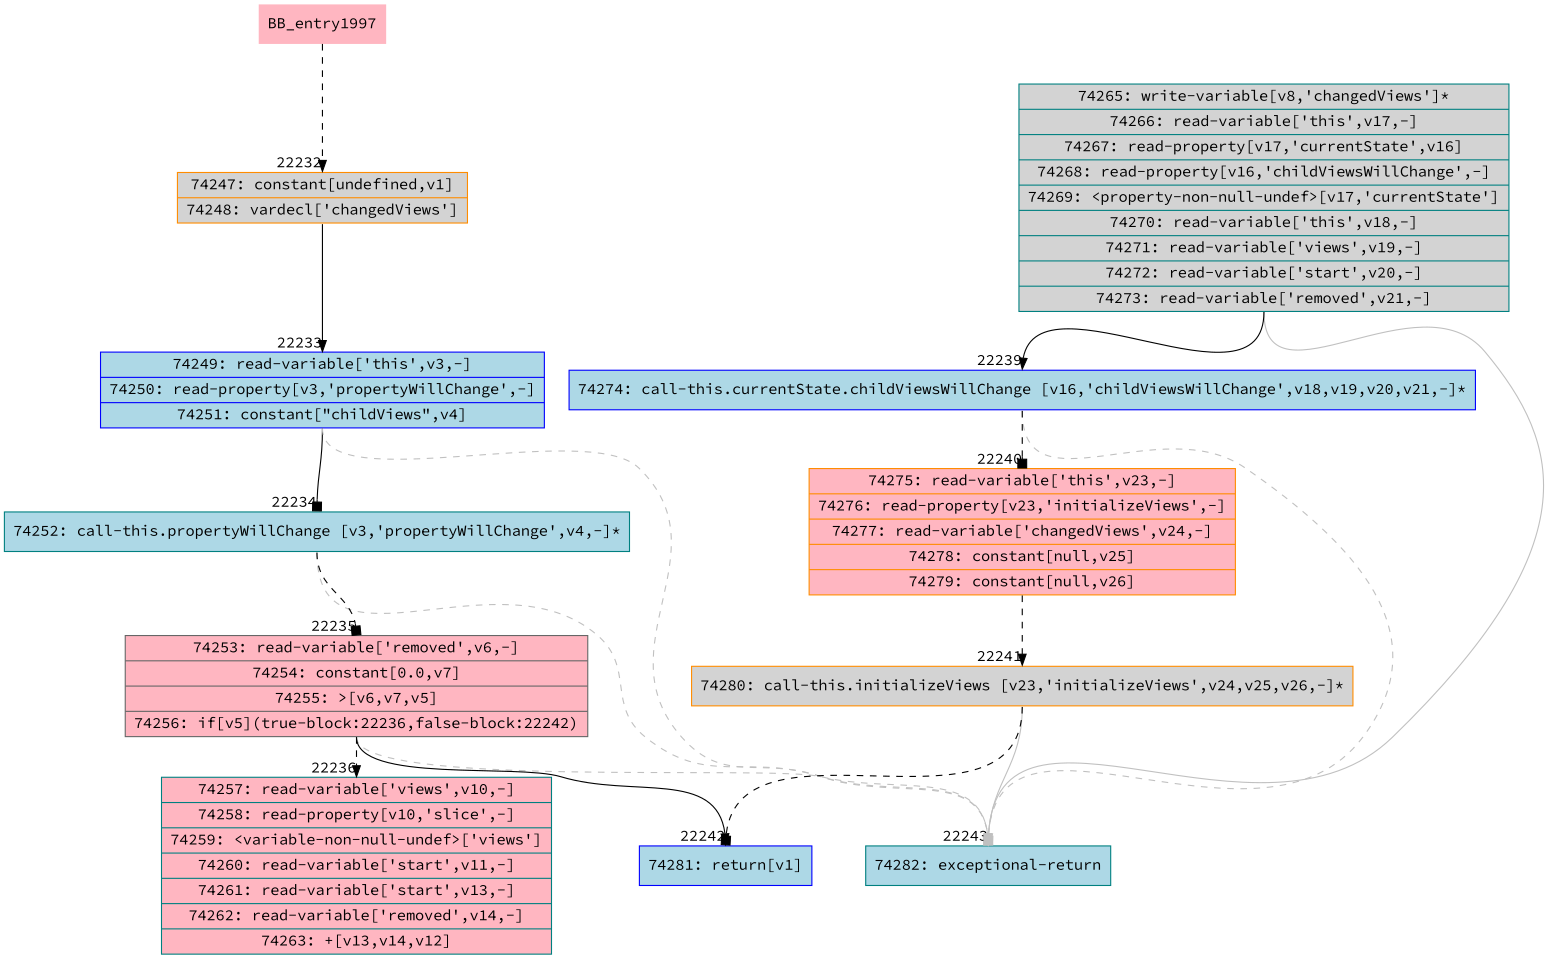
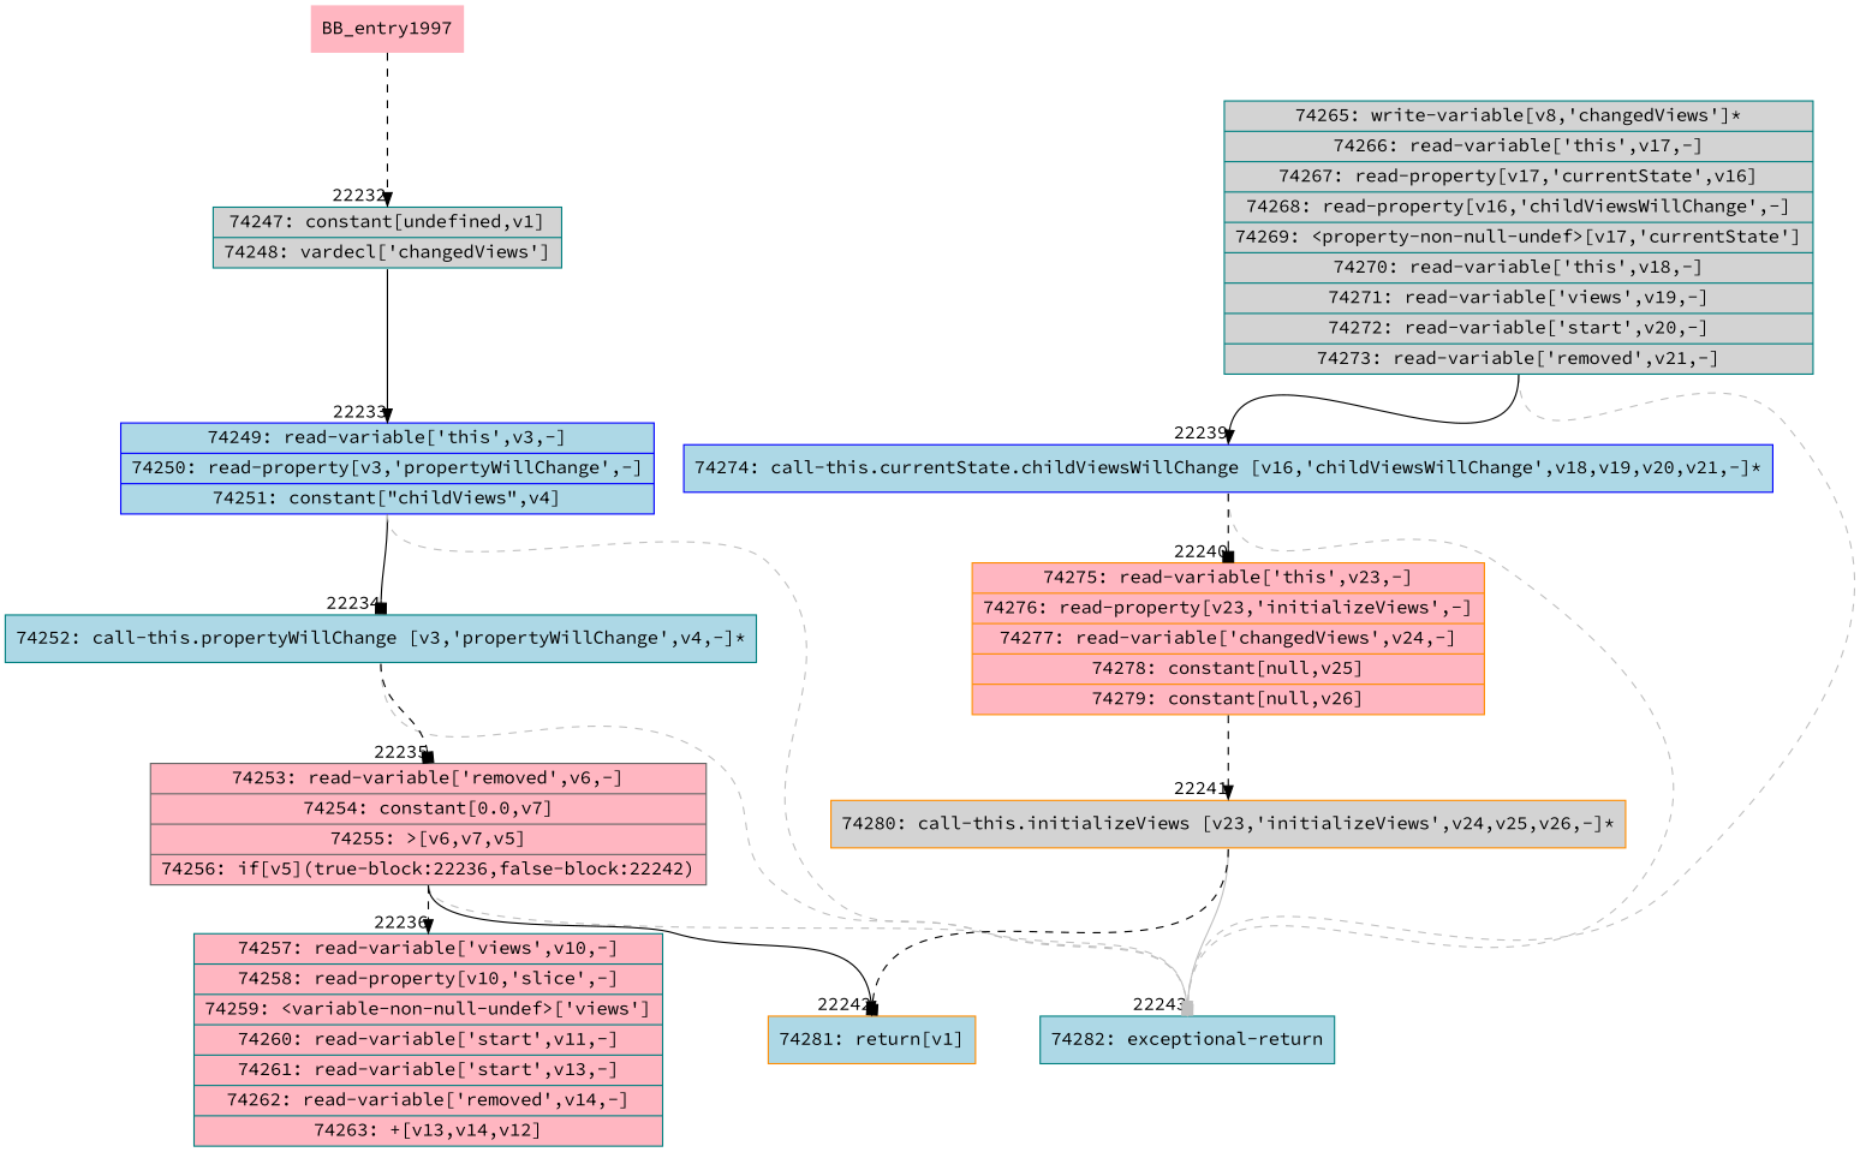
  digraph {
    fontname="Source Code Pro"
    rankdir=TD
    node [color=teal fillcolor=lightblue fontname="Source Code Pro" shape=record style=filled]
    edge [arrowhead=normal fontname="Source Code Pro" headport=n style=dashed tailport=s]
    n1 [color=blue fillcolor=lightpink label=BB_entry1997 shape=none]
-   n2 [color=darkorange fillcolor=lightgrey label="{74247: constant[undefined,v1]|74248: vardecl['changedViews']}"]
+   n2 [fillcolor=lightgrey label="{74247: constant[undefined,v1]|74248: vardecl['changedViews']}"]
    n3 [color=blue label="{74249: read-variable['this',v3,-]|74250: read-property[v3,'propertyWillChange',-]|74251: constant[\"childViews\",v4]}"]
    n4 [label="{74252: call-this.propertyWillChange [v3,'propertyWillChange',v4,-]*}"]
    n5 [label="{74282: exceptional-return}"]
    n6 [color=gray40 fillcolor=lightpink label="{74253: read-variable['removed',v6,-]|74254: constant[0.0,v7]|74255: \>[v6,v7,v5]|74256: if[v5](true-block:22236,false-block:22242)}"]
    n7 [fillcolor=lightpink label="{74257: read-variable['views',v10,-]|74258: read-property[v10,'slice',-]|74259: \<variable-non-null-undef\>['views']|74260: read-variable['start',v11,-]|74261: read-variable['start',v13,-]|74262: read-variable['removed',v14,-]|74263: +[v13,v14,v12]}"]
-   n8 [color=blue label="{74281: return[v1]}"]
+   n8 [color=darkorange label="{74281: return[v1]}"]
    n9 [fillcolor=lightgrey label="{74265: write-variable[v8,'changedViews']*|74266: read-variable['this',v17,-]|74267: read-property[v17,'currentState',v16]|74268: read-property[v16,'childViewsWillChange',-]|74269: \<property-non-null-undef\>[v17,'currentState']|74270: read-variable['this',v18,-]|74271: read-variable['views',v19,-]|74272: read-variable['start',v20,-]|74273: read-variable['removed',v21,-]}"]
    n10 [color=blue label="{74274: call-this.currentState.childViewsWillChange [v16,'childViewsWillChange',v18,v19,v20,v21,-]*}"]
    n11 [color=darkorange fillcolor=lightpink label="{74275: read-variable['this',v23,-]|74276: read-property[v23,'initializeViews',-]|74277: read-variable['changedViews',v24,-]|74278: constant[null,v25]|74279: constant[null,v26]}"]
    n12 [color=darkorange fillcolor=lightgrey label="{74280: call-this.initializeViews [v23,'initializeViews',v24,v25,v26,-]*}"]
    n1 -> n2 [headlabel="    22232"]
    n2 -> n3 [headlabel="      22233" style=solid]
    n3 -> n4 [arrowhead=box headlabel="      22234" style=solid]
    n3 -> n5 [arrowhead=box color=gray headlabel="      22243"]
    n4 -> n5 [color=gray]
    n4 -> n6 [arrowhead=box headlabel="      22235"]
    n6 -> n5 [color=gray]
    n6 -> n7 [headlabel="      22236"]
    n6 -> n8 [headlabel="      22242" style=solid]
-   n9 -> n5 [color=gray style=solid]
+   n9 -> n5 [color=gray]
    n9 -> n10 [headlabel="      22239" style=solid]
    n10 -> n5 [color=gray]
    n10 -> n11 [arrowhead=box headlabel="      22240"]
    n11 -> n12 [headlabel="      22241"]
    n12 -> n5 [arrowhead=box color=gray style=solid]
    n12 -> n8 [arrowhead=box]
  }
